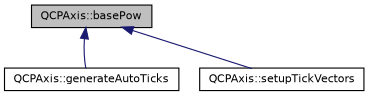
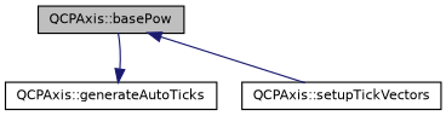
  digraph {
    rankdir=TB
    node [color=black fillcolor=white fontname=Helvetica fontsize=10 shape=record style=filled]
    edge [color=midnightblue dir=back fontname=Helvetica fontsize=10 labelfontname=Helvetica labelfontsize=10 style=solid]
    n1 [fillcolor=grey75 fontcolor=black height=0.2 label="QCPAxis::basePow" width=0.4]
    n2 [height=0.2 label="QCPAxis::generateAutoTicks" width=0.4]
    n3 [height=0.2 label="QCPAxis::setupTickVectors" width=0.4]
-   n1 -> n2
+   n2 -> n1
    n1 -> n3
  }
